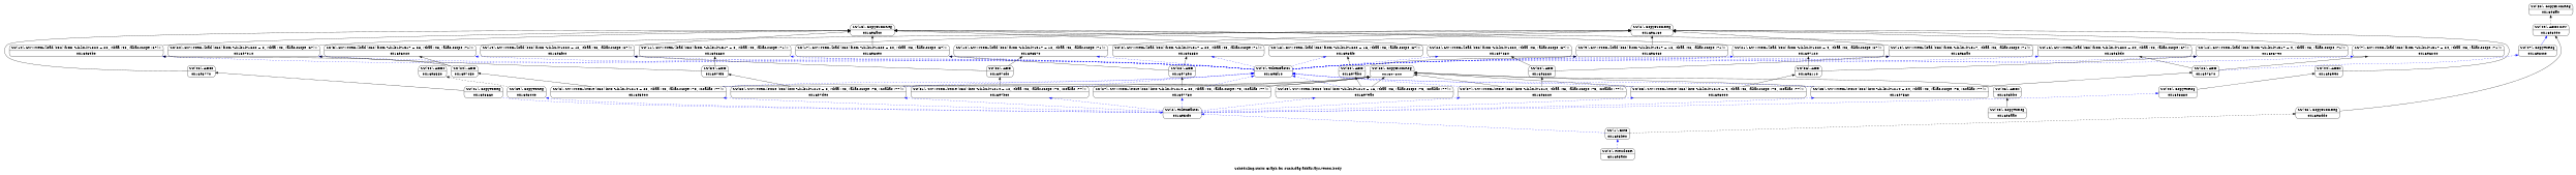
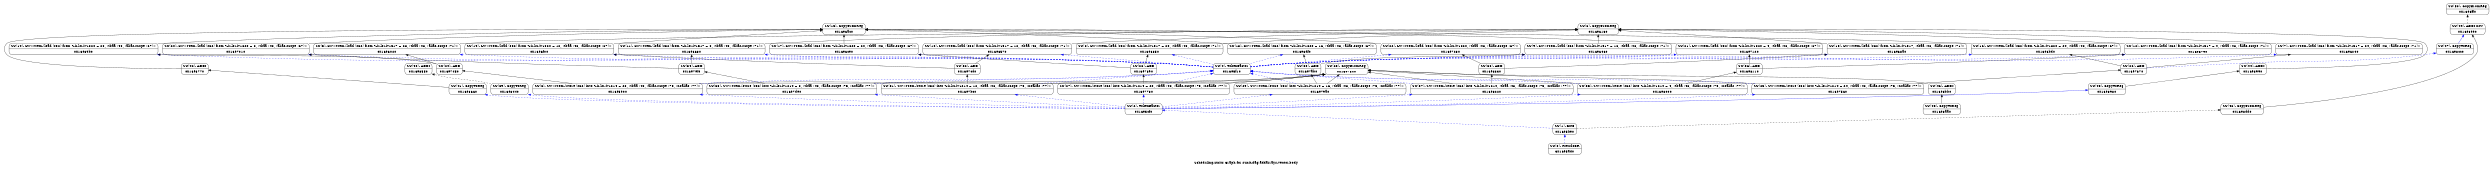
  digraph {
    label="Scheduling-Units Graph for sunit-dag.addarrays:vector.body"
    rankdir=BT
    node [shape=Mrecord]
    n1 [label="{SU(0): PseudoBR|3x16e5ad0}"]
    n2 [label="{SU(1): BNE|0x16e5be0}"]
    n3 [label="{SU(48): CopyFromReg|0x16e8dd0}"]
    n4 [label="{SU(2): TokenFactor|0x16e5cf0}"]
    n5 [label="{SU(49): ADDI nsw|0x16e8ee0}"]
    n6 [label="{SU(50): CopyFromReg|0x16e8ff0}"]
-   n7 [label="{SU(43): CopyToReg|0x16e8880}"]
+   n7 [label="{SU(43): CopyToReg|0x16e8980}"]
    n8 [label="{SU(41): CopyToReg|0x16e8660}"]
    n9 [label="{SU(39): CopyToReg|0x16e8440}"]
    n10 [label="{SU(37): SW\<Mem:(store (s32) into %ir.lsr.iv1214, !tbaa !48, !alias.scope !75, !noalias !77)\>|0x16e8220}"]
    n11 [label="{SU(35): SW\<Mem:(store (s32) into %ir.lsr.iv1214 + 4, !tbaa !48, !alias.scope !75, !noalias !77)\>|0x16e8000}"]
    n12 [label="{SU(33): SW\<Mem:(store (s32) into %ir.lsr.iv1214 + 8, !tbaa !48, !alias.scope !75, !noalias !77)\>|0x16e7de0}"]
    n13 [label="{SU(31): SW\<Mem:(store (s32) into %ir.lsr.iv1214 + 12, !tbaa !48, !alias.scope !75, !noalias !77)\>|0x16e7bc0}"]
    n14 [label="{SU(29): SW\<Mem:(store (s32) into %ir.lsr.iv1214 + 16, !tbaa !48, !alias.scope !75, !noalias !77)\>|0x16e79a0}"]
    n15 [label="{SU(27): SW\<Mem:(store (s32) into %ir.lsr.iv1214 + 20, !tbaa !48, !alias.scope !75, !noalias !77)\>|0x16e7780}"]
    n16 [label="{SU(25): SW\<Mem:(store (s32) into %ir.lsr.iv1214 + 24, !tbaa !48, !alias.scope !75, !noalias !77)\>|0x16e7560}"]
    n17 [label="{SU(3): SW\<Mem:(store (s32) into %ir.lsr.iv1214 + 28, !tbaa !48, !alias.scope !75, !noalias !77)\>|0x16e5e00}"]
    n18 [label="{SU(47): CopyToReg|0x16e8cc0}"]
    n19 [label="{SU(45): CopyToReg|0x16e8aa0}"]
    n20 [label="{SU(46): ADDI|0x16e8bb0}"]
    n21 [label="{SU(44): ADDI|0x16e8990}"]
    n22 [label="{SU(42): ADDI|0x16e8770}"]
    n23 [label="{SU(40): ADDI|0x16e8550}"]
    n24 [label="{SU(23): CopyFromReg|0x16e7340}"]
    n25 [label="{SU(4): TokenFactor|0x16e5f10}"]
    n26 [label="{SU(38): ADD|0x16e8330}"]
    n27 [label="{SU(36): ADD|0x16e8110}"]
    n28 [label="{SU(34): ADD|0x16e7ef0}"]
    n29 [label="{SU(32): ADD|0x16e7cd0}"]
    n30 [label="{SU(30): ADD|0x16e7ab0}"]
    n31 [label="{SU(28): ADD|0x16e7890}"]
    n32 [label="{SU(26): ADD|0x16e7670}"]
    n33 [label="{SU(24): ADD|0x16e7450}"]
    n34 [label="{SU(6): CopyFromReg|0x16e6130}"]
    n35 [label="{SU(15): CopyFromReg|0x16e6ac0}"]
    n36 [label="{SU(14): LW\<Mem:(load (s32) from %ir.lsr.iv1820 + 28, !tbaa !48, !alias.scope !67)\>|0x16e69b0}"]
    n37 [label="{SU(5): LW\<Mem:(load (s32) from %ir.lsr.iv1517 + 28, !tbaa !48, !alias.scope !71)\>|0x16e6020}"]
    n38 [label="{SU(22): LW\<Mem:(load (s32) from %ir.lsr.iv1820, !tbaa !48, !alias.scope !67)\>|0x16e7230}"]
    n39 [label="{SU(21): LW\<Mem:(load (s32) from %ir.lsr.iv1820 + 4, !tbaa !48, !alias.scope !67)\>|0x16e7120}"]
    n40 [label="{SU(20): LW\<Mem:(load (s32) from %ir.lsr.iv1820 + 8, !tbaa !48, !alias.scope !67)\>|0x16e7010}"]
    n41 [label="{SU(19): LW\<Mem:(load (s32) from %ir.lsr.iv1820 + 12, !tbaa !48, !alias.scope !67)\>|0x16e6f00}"]
    n42 [label="{SU(18): LW\<Mem:(load (s32) from %ir.lsr.iv1820 + 16, !tbaa !48, !alias.scope !67)\>|0x16e6df0}"]
    n43 [label="{SU(17): LW\<Mem:(load (s32) from %ir.lsr.iv1820 + 20, !tbaa !48, !alias.scope !67)\>|0x16e6ce0}"]
    n44 [label="{SU(16): LW\<Mem:(load (s32) from %ir.lsr.iv1820 + 24, !tbaa !48, !alias.scope !67)\>|0x16e6bd0}"]
    n45 [label="{SU(13): LW\<Mem:(load (s32) from %ir.lsr.iv1517, !tbaa !48, !alias.scope !71)\>|0x16e68a0}"]
    n46 [label="{SU(12): LW\<Mem:(load (s32) from %ir.lsr.iv1517 + 4, !tbaa !48, !alias.scope !71)\>|0x16e6790}"]
    n47 [label="{SU(11): LW\<Mem:(load (s32) from %ir.lsr.iv1517 + 8, !tbaa !48, !alias.scope !71)\>|0x16e6680}"]
    n48 [label="{SU(10): LW\<Mem:(load (s32) from %ir.lsr.iv1517 + 12, !tbaa !48, !alias.scope !71)\>|0x16e6570}"]
    n49 [label="{SU(9): LW\<Mem:(load (s32) from %ir.lsr.iv1517 + 16, !tbaa !48, !alias.scope !71)\>|0x16e6460}"]
    n50 [label="{SU(8): LW\<Mem:(load (s32) from %ir.lsr.iv1517 + 20, !tbaa !48, !alias.scope !71)\>|0x16e6350}"]
    n51 [label="{SU(7): LW\<Mem:(load (s32) from %ir.lsr.iv1517 + 24, !tbaa !48, !alias.scope !71)\>|0x16e6240}"]
    n1 -> n2 [color=blue style=dashed]
    n2 -> n3 [style=dashed]
    n2 -> n4 [color=blue style=dashed]
    n3 -> n5
-   n4 -> n7 [color=blue style=dashed]
-   n8 -> n4 [color=blue style=dashed]
+   n4 -> n7 [color=blue style=solid]
+   n4 -> n8 [color=blue style=dashed]
    n4 -> n9 [color=blue style=dashed]
    n4 -> n10 [color=blue style=dashed]
    n4 -> n11 [color=blue style=dashed]
    n4 -> n12 [color=blue style=dashed]
    n4 -> n13 [color=blue style=dashed]
    n4 -> n14 [color=blue style=dashed]
    n4 -> n15 [color=blue style=dashed]
    n4 -> n16 [color=blue style=dashed]
    n4 -> n17 [color=blue style=dashed]
    n5 -> n6 [style=dashed]
    n7 -> n21
    n8 -> n22
    n9 -> n23 [style=dashed]
    n10 -> n24
    n10 -> n25 [color=blue style=dashed]
    n10 -> n26
    n11 -> n24
    n11 -> n25 [color=blue style=dashed]
    n11 -> n27
    n12 -> n24
    n12 -> n25 [color=blue style=dashed]
    n12 -> n28
    n13 -> n24
    n13 -> n25 [color=blue style=dashed]
    n13 -> n29
    n14 -> n24
    n14 -> n25 [color=blue style=dashed]
    n14 -> n30
    n15 -> n24
    n15 -> n25 [color=blue style=dashed]
    n15 -> n31
    n16 -> n24
    n16 -> n25 [color=blue style=dashed]
    n16 -> n32
    n17 -> n24
    n17 -> n25 [color=blue style=dashed]
    n17 -> n33
    n18 -> n5 [color=blue]
    n19 -> n20
    n20 -> n24
    n21 -> n34
    n22 -> n35
    n25 -> n36 [color=blue style=dashed]
    n25 -> n37 [color=blue style=dashed]
    n25 -> n38 [color=blue style=dashed]
    n25 -> n39 [color=blue style=dashed]
    n25 -> n40 [color=blue style=dashed]
    n25 -> n41 [color=blue style=dashed]
    n25 -> n42 [color=blue style=dashed]
    n25 -> n43 [color=blue style=dashed]
    n25 -> n44 [color=blue style=dashed]
    n25 -> n45 [color=blue style=dashed]
    n25 -> n46 [color=blue style=dashed]
    n25 -> n47 [color=blue style=dashed]
    n25 -> n48 [color=blue style=dashed]
    n25 -> n49 [color=blue style=dashed]
    n25 -> n50 [color=blue style=dashed]
    n25 -> n51 [color=blue style=dashed]
    n26 -> n38
    n26 -> n45
    n27 -> n39
    n27 -> n46
    n28 -> n40
    n28 -> n47
    n29 -> n41
    n29 -> n48
    n30 -> n42
    n30 -> n49
    n31 -> n43
    n31 -> n50
    n32 -> n18 [color=blue style=dashed]
    n32 -> n44
    n32 -> n51
    n33 -> n36
    n33 -> n37
    n36 -> n35
    n37 -> n34
    n38 -> n35
    n39 -> n35
    n40 -> n35
    n41 -> n35
    n42 -> n35
    n43 -> n35
    n44 -> n35
    n45 -> n34
    n46 -> n34
    n47 -> n34
    n48 -> n34
    n49 -> n34
    n50 -> n34
    n51 -> n34
  }
